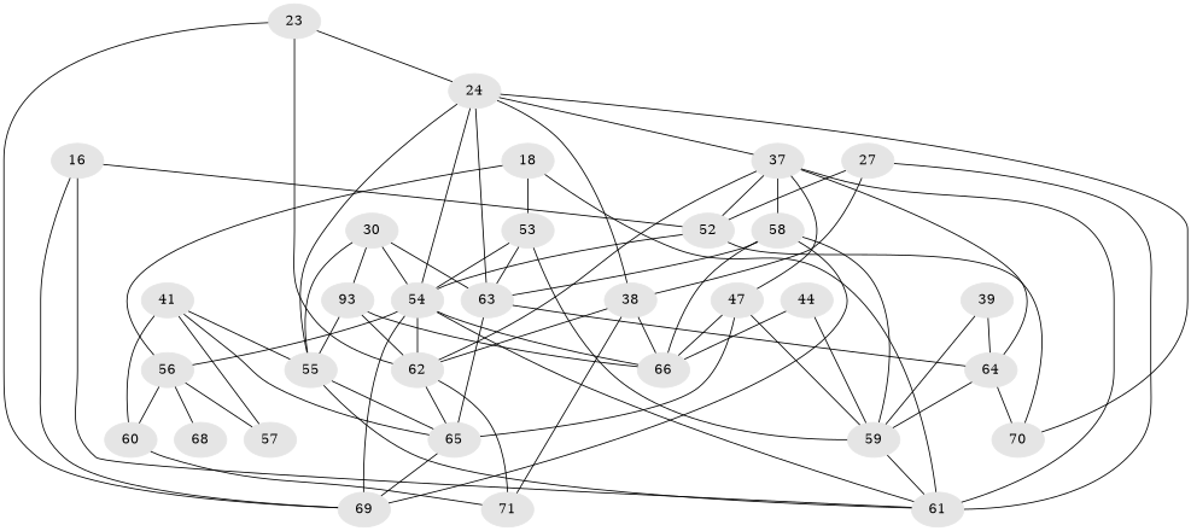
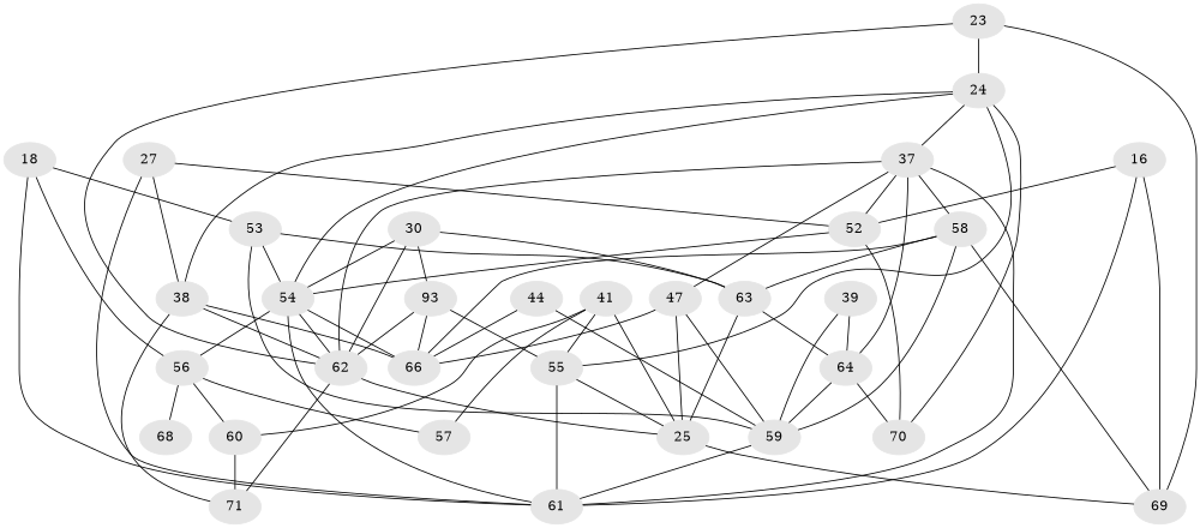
  graph {
    node [color=gray90 style=filled]
    n1 [label=18]
    53
    56
    61 [super="+49"]
    54 [super="+46"]
    63 [super="+43"]
    59 [super="+5"]
    57
    60
    68
    16
    52
    69 [super="+1"]
    70 [super="+6"]
    24 [super="+10+20"]
    37 [super="+17+32"]
    38
    55 [super="+8"]
    23
    62 [super="+18+50"]
-   65 [super="+11+35"]
+   65 [super="+11+35" label=25]
    71
    47 [super="+14"]
    58 [super="+31"]
    64 [super="+26+48"]
    66 [super="+36+51"]
    27
    30 [super="+15"]
    n29 [label=93 super="+3"]
    39
    41
    44
    n1 -- 53
    n1 -- 56
    n1 -- 61 [weight=2]
    53 -- 54
    53 -- 63
    53 -- 59
    56 -- 57
    56 -- 60
    56 -- 68
    54 -- 56
    54 -- 61
-   54 -- 69 [weight=2]
    54 -- 62 [weight=3]
    54 -- 66 [weight=2]
    63 -- 65 [weight=2]
    63 -- 64 [weight=2]
    59 -- 61
    60 -- 71
    16 -- 61
    16 -- 52
    16 -- 69
    52 -- 54
    52 -- 70
    24 -- 54
-   24 -- 63 [weight=2]
    24 -- 70
    24 -- 37
    24 -- 38
    24 -- 55
    37 -- 61 [weight=2]
    37 -- 52 [weight=2]
    37 -- 62 [weight=2]
    37 -- 47
    37 -- 58
    37 -- 64 [weight=2]
    38 -- 62
    38 -- 71
    38 -- 66
    55 -- 61
    55 -- 65
    23 -- 69 [weight=2]
    23 -- 24 [weight=2]
    23 -- 62
    62 -- 65
    62 -- 71
    65 -- 69
    47 -- 59 [weight=2]
    47 -- 65 [weight=2]
    47 -- 66 [weight=2]
    58 -- 63
    58 -- 59
    58 -- 69
    58 -- 66
    64 -- 59 [weight=3]
    64 -- 70 [weight=2]
    27 -- 61
    27 -- 52
    27 -- 38
    30 -- 54
    30 -- 63
-   30 -- 55
+   30 -- 62
    30 -- n29
    n29 -- 55 [weight=2]
    n29 -- 62 [weight=2]
    n29 -- 66
    39 -- 59
    39 -- 64
    41 -- 57
    41 -- 60
    41 -- 55 [weight=2]
    41 -- 65
    44 -- 59
    44 -- 66
  }
